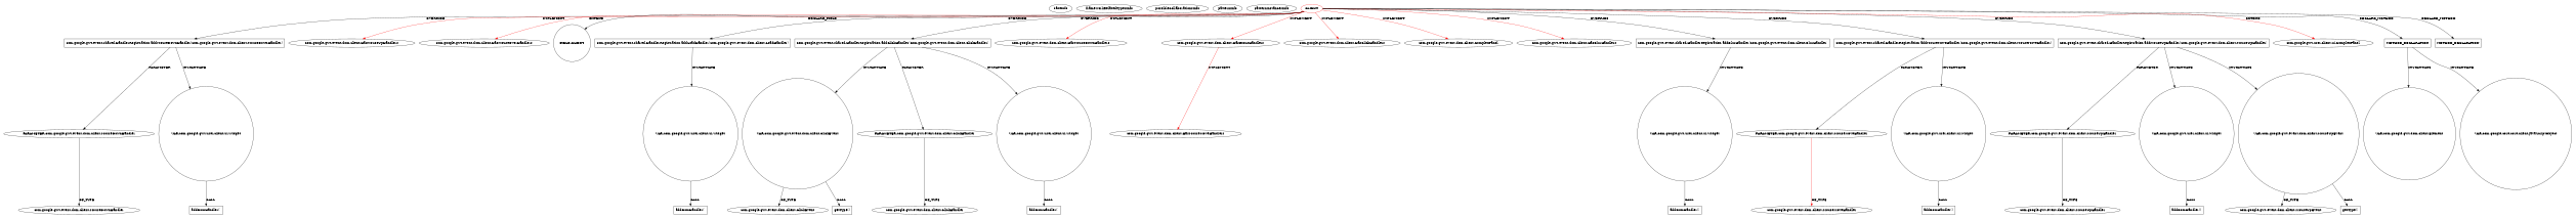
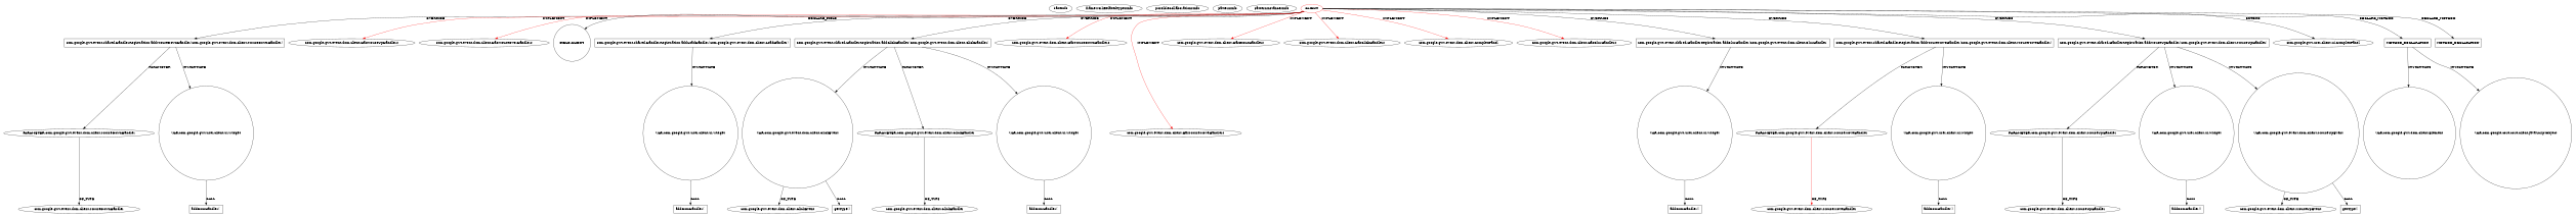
  digraph {
    node [isFrameworkType=false vertexType=FRAMEWORK_INTERFACE_TYPE]
    baseInfo [category=pattern graphId=612 isAnonymous=false possibleRelation=false isFrameworkType="" vertexType=""]
    frameworkRelatedTypesInfo [0="com.google.gwt.event.dom.client.HasBlurHandlers" 1="com.google.gwt.event.dom.client.HasLoadHandlers" 2="com.google.gwt.event.dom.client.HasMouseUpHandlers" 3="com.google.gwt.event.dom.client.HasClickHandlers" 4="com.google.gwt.event.dom.client.HasFocusHandlers" 5="com.google.gwt.event.dom.client.HasMouseDownHandlers" 6="com.google.gwt.event.dom.client.HasMouseOverHandlers" 7="com.google.gwt.user.client.ui.ComplexPanel" 8="com.google.gwt.event.dom.client.HasMouseMoveHandlers" isFrameworkType="" vertexType=""]
    possibleCollaborationsInfo [isFrameworkType="" vertexType=""]
    patternInfo [frequency=3.0 patternRootClient=0 isFrameworkType="" vertexType=""]
    patternInstancesInfo [0="mguiral-GwtSvgLib~/mguiral-GwtSvgLib/GwtSvgLib-master/src/gwt/html5/svg/client/user/ui/SVGSymbolWidget.java~SVGSymbolWidget~3998" 1="mguiral-GwtSvgLib~/mguiral-GwtSvgLib/GwtSvgLib-master/src/gwt/html5/svg/client/user/ui/SVGGraphicalWidget.java~SVGGraphicalWidget~3974" 2="mguiral-GwtSvgLib~/mguiral-GwtSvgLib/GwtSvgLib-master/src/gwt/html5/svg/client/user/ui/SVGSwitchWidget.java~SVGSwitchWidget~4001" isFrameworkType="" vertexType=""]
    n6 [label="com.google.gwt.event.dom.client.MouseDownHandler"]
    n7 [label="PARAMETER:com.google.gwt.event.dom.client.MouseDownHandler" vertexType=PARAMETER_DECLARATION]
    n8 [label="com.google.gwt.event.shared.HandlerRegistration addMouseDownHandler(com.google.gwt.event.dom.client.MouseDownHandler)" shape=box vertexType=OVERRIDING_METHOD_DECLARATION]
    n9 [label="VAR:com.google.gwt.user.client.ui.Widget" shape=circle vertexType=VARIABLE_EXPRESION]
    n10 [label="addDomHandler()" shape=box vertexType=INSIDE_CALL]
    n11 [color=red label=CLIENT vertexType=ROOT_CLIENT_CLASS_DECLARATION]
    n12 [label="com.google.gwt.event.dom.client.HasMouseUpHandlers"]
    n13 [label="com.google.gwt.event.dom.client.HasMouseOverHandlers"]
    n14 [label="FIELD:CLIENT" shape=circle vertexType=FIELD_DECLARATION]
    n15 [label="com.google.gwt.event.shared.HandlerRegistration addLoadHandler(com.google.gwt.event.dom.client.LoadHandler)" shape=box vertexType=OVERRIDING_METHOD_DECLARATION]
    n16 [label="com.google.gwt.event.shared.HandlerRegistration addClickHandler(com.google.gwt.event.dom.client.ClickHandler)" shape=box vertexType=OVERRIDING_METHOD_DECLARATION]
    n17 [label="com.google.gwt.event.dom.client.HasMouseDownHandlers"]
    n18 [label="com.google.gwt.event.dom.client.HasMouseMoveHandlers"]
    n19 [label="com.google.gwt.event.dom.client.HasFocusHandlers"]
    n20 [label="com.google.gwt.event.dom.client.HasClickHandlers"]
    n21 [label="com.google.gwt.event.dom.client.ComplexPanel"]
    n22 [label="com.google.gwt.event.dom.client.HasBlurHandlers"]
    n23 [label="com.google.gwt.event.shared.HandlerRegistration addBlurHandler(com.google.gwt.event.dom.client.BlurHandler)" shape=box vertexType=OVERRIDING_METHOD_DECLARATION]
    n24 [label="com.google.gwt.event.shared.HandlerRegistration addMouseMoveHandler(com.google.gwt.event.dom.client.MouseMoveHandler)" shape=box vertexType=OVERRIDING_METHOD_DECLARATION]
    n25 [label="com.google.gwt.event.shared.HandlerRegistration addMouseUpHandler(com.google.gwt.event.dom.client.MouseUpHandler)" shape=box vertexType=OVERRIDING_METHOD_DECLARATION]
    n26 [label="com.google.gwt.user.client.ui.ComplexPanel" vertexType=FRAMEWORK_CLASS_TYPE]
    n27 [label=METHOD_DECLARATION shape=box vertexType=CLIENT_METHOD_DECLARATION]
    n28 [label=METHOD_DECLARATION shape=box vertexType=CLIENT_METHOD_DECLARATION]
    n29 [label="VAR:com.google.gwt.user.client.ui.Widget" shape=circle vertexType=VARIABLE_EXPRESION]
    n30 [label="VAR:com.google.gwt.event.dom.client.ClickEvent" shape=circle vertexType=VARIABLE_EXPRESION]
    n31 [label="PARAMETER:com.google.gwt.event.dom.client.ClickHandler" vertexType=PARAMETER_DECLARATION]
    n32 [label="VAR:com.google.gwt.user.client.ui.Widget" shape=circle vertexType=VARIABLE_EXPRESION]
    n33 [label="VAR:com.google.gwt.user.client.ui.Widget" shape=circle vertexType=VARIABLE_EXPRESION]
    n34 [label="PARAMETER:com.google.gwt.event.dom.client.MouseMoveHandler" vertexType=PARAMETER_DECLARATION]
    n35 [label="VAR:com.google.gwt.user.client.ui.Widget" shape=circle vertexType=VARIABLE_EXPRESION]
    n36 [label="PARAMETER:com.google.gwt.event.dom.client.MouseUpHandler" vertexType=PARAMETER_DECLARATION]
    n37 [label="VAR:com.google.gwt.user.client.ui.Widget" shape=circle vertexType=VARIABLE_EXPRESION]
    n38 [label="VAR:com.google.gwt.event.dom.client.MouseUpEvent" shape=circle vertexType=VARIABLE_EXPRESION]
    n39 [label="VAR:com.google.gwt.dom.client.Element" shape=circle vertexType=VARIABLE_EXPRESION]
    n40 [label="VAR:com.google.core.core.client.JavaScriptObject" shape=circle vertexType=VARIABLE_EXPRESION]
    n41 [label="addDomHandler()" shape=box vertexType=INSIDE_CALL]
    n42 [label="com.google.gwt.event.dom.client.ClickEvent" vertexType=FRAMEWORK_CLASS_TYPE]
    n43 [label="getType()" shape=box vertexType=INSIDE_CALL]
    n44 [label="com.google.gwt.event.dom.client.ClickHandler"]
    n45 [label="addDomHandler()" shape=box vertexType=INSIDE_CALL]
    n46 [label="addDomHandler()" shape=box vertexType=INSIDE_CALL]
    n47 [label="com.google.gwt.event.dom.client.MouseMoveHandler"]
    n48 [label="addDomHandler()" shape=box vertexType=INSIDE_CALL]
    n49 [label="com.google.gwt.event.dom.client.MouseUpHandler"]
    n50 [label="addDomHandler()" shape=box vertexType=INSIDE_CALL]
    n51 [label="com.google.gwt.event.dom.client.MouseUpEvent" vertexType=FRAMEWORK_CLASS_TYPE]
    n52 [label="getType()" shape=box vertexType=INSIDE_CALL]
    n7 -> n6 [label=OF_TYPE]
    n8 -> n7 [label=PARAMETER]
    n8 -> n9 [label=INSTANTIATE]
    n9 -> n10 [label=CALL]
    n11 -> n8 [label=OVERRIDE]
    n11 -> n12 [color=red label=IMPLEMENT]
-   n11 -> n13 [color=red label=EXTEND]
+   n11 -> n13 [color=red label=IMPLEMENT]
    n11 -> n14 [label=DECLARE_FIELD]
    n11 -> n15 [label=OVERRIDE]
    n11 -> n16 [label=OVERRIDE]
    n11 -> n17 [color=red label=IMPLEMENT]
-   n19 -> n18 [color=red label=IMPLEMENT]
+   n11 -> n18 [color=red label=IMPLEMENT]
    n11 -> n19 [color=red label=IMPLEMENT]
    n11 -> n20 [color=red label=IMPLEMENT]
    n11 -> n21 [color=red label=IMPLEMENT]
    n11 -> n22 [color=red label=IMPLEMENT]
    n11 -> n23 [label=OVERRIDE]
    n11 -> n24 [label=OVERRIDE]
    n11 -> n25 [label=OVERRIDE]
-   n11 -> n26 [color=red label=EXTEND]
+   n11 -> n26 [color=black label=EXTEND]
    n11 -> n27 [label=DECLARE_METHOD]
    n11 -> n28 [label=DECLARE_METHOD]
    n15 -> n29 [label=INSTANTIATE]
    n16 -> n30 [label=INSTANTIATE]
    n16 -> n31 [label=PARAMETER]
    n16 -> n32 [label=INSTANTIATE]
    n23 -> n33 [label=INSTANTIATE]
    n24 -> n34 [label=PARAMETER]
    n24 -> n35 [label=INSTANTIATE]
    n25 -> n36 [label=PARAMETER]
    n25 -> n37 [label=INSTANTIATE]
    n25 -> n38 [label=INSTANTIATE]
    n27 -> n39 [label=INSTANTIATE]
    n27 -> n40 [label=INSTANTIATE]
    n29 -> n41 [label=CALL]
    n30 -> n42 [label=OF_TYPE]
    n30 -> n43 [label=CALL]
    n31 -> n44 [label=OF_TYPE]
    n32 -> n45 [label=CALL]
    n33 -> n46 [label=CALL]
    n34 -> n47 [color=red label=OF_TYPE]
    n35 -> n48 [label=CALL]
    n36 -> n49 [label=OF_TYPE]
    n37 -> n50 [label=CALL]
    n38 -> n51 [label=OF_TYPE]
    n38 -> n52 [label=CALL]
  }
